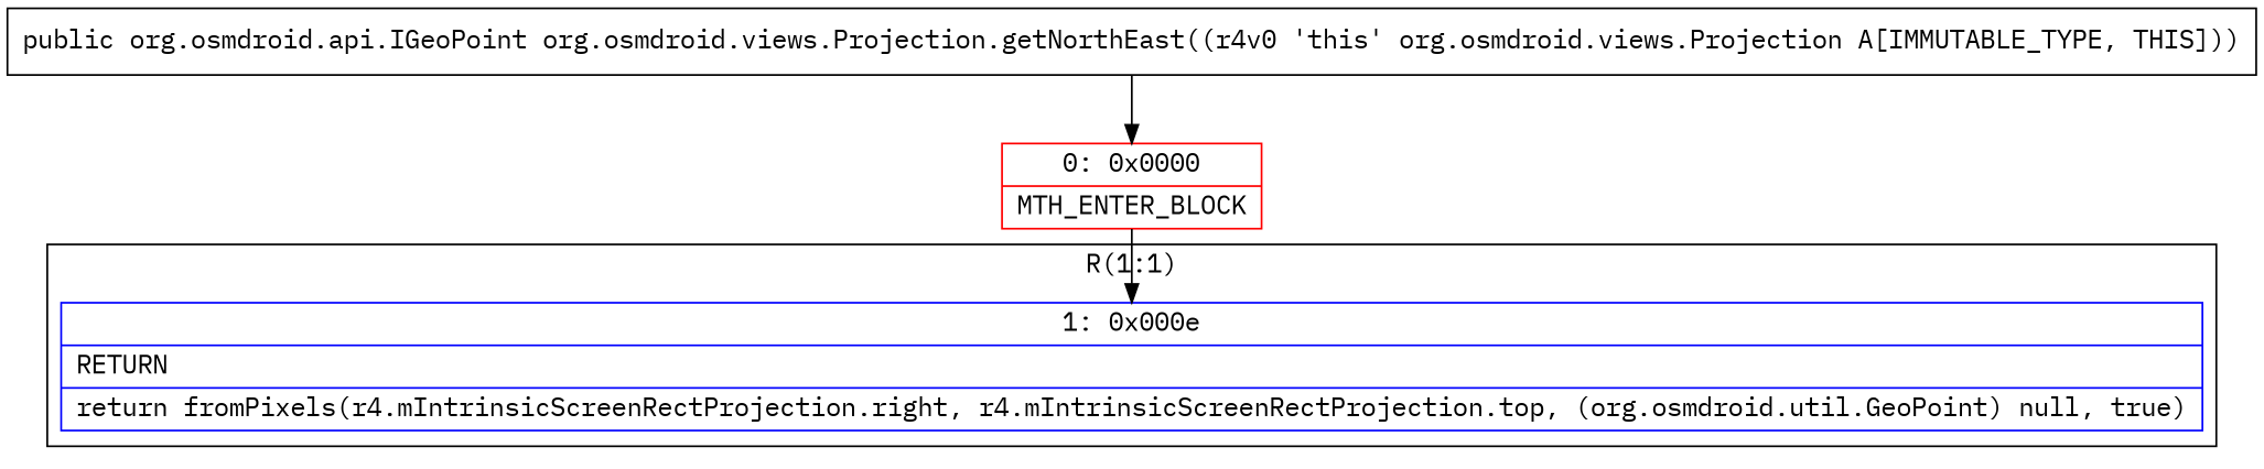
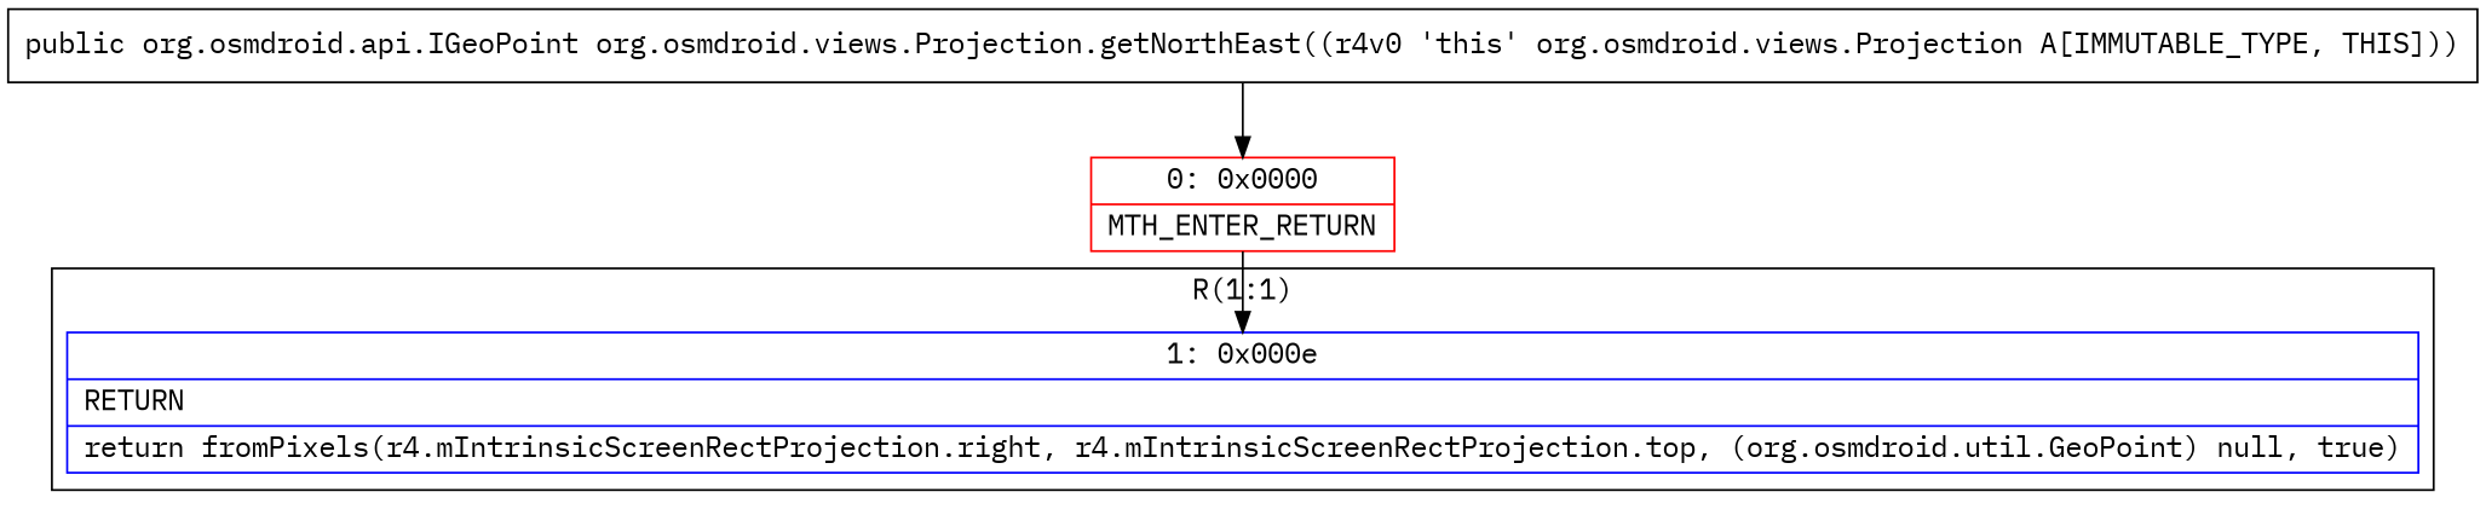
  digraph {
    fontname="IBM Plex Mono"
    node [shape=record fontname="IBM Plex Mono"]
    edge [fontname="IBM Plex Mono"]
    n1 [color=blue label="{1\:\ 0x000e|RETURN\l|return fromPixels(r4.mIntrinsicScreenRectProjection.right, r4.mIntrinsicScreenRectProjection.top, (org.osmdroid.util.GeoPoint) null, true)\l}"]
-   n2 [color=red label="{0\:\ 0x0000|MTH_ENTER_BLOCK\l}"]
+   n2 [color=red label="{0\:\ 0x0000|MTH_ENTER_RETURN\l}"]
    n3 [label="{public org.osmdroid.api.IGeoPoint org.osmdroid.views.Projection.getNorthEast((r4v0 'this' org.osmdroid.views.Projection A[IMMUTABLE_TYPE, THIS])) }"]
    subgraph cluster_1 {
      label="R(1:1)"
      n1
    }
    n2 -> n1
    n3 -> n2
  }
